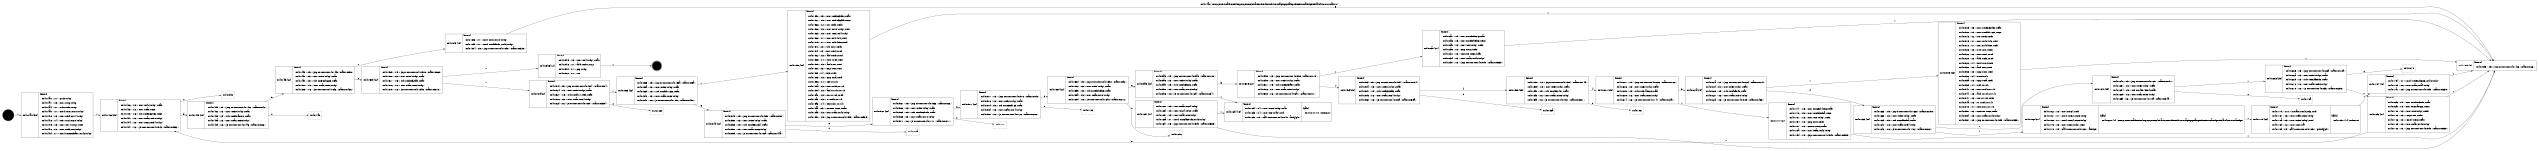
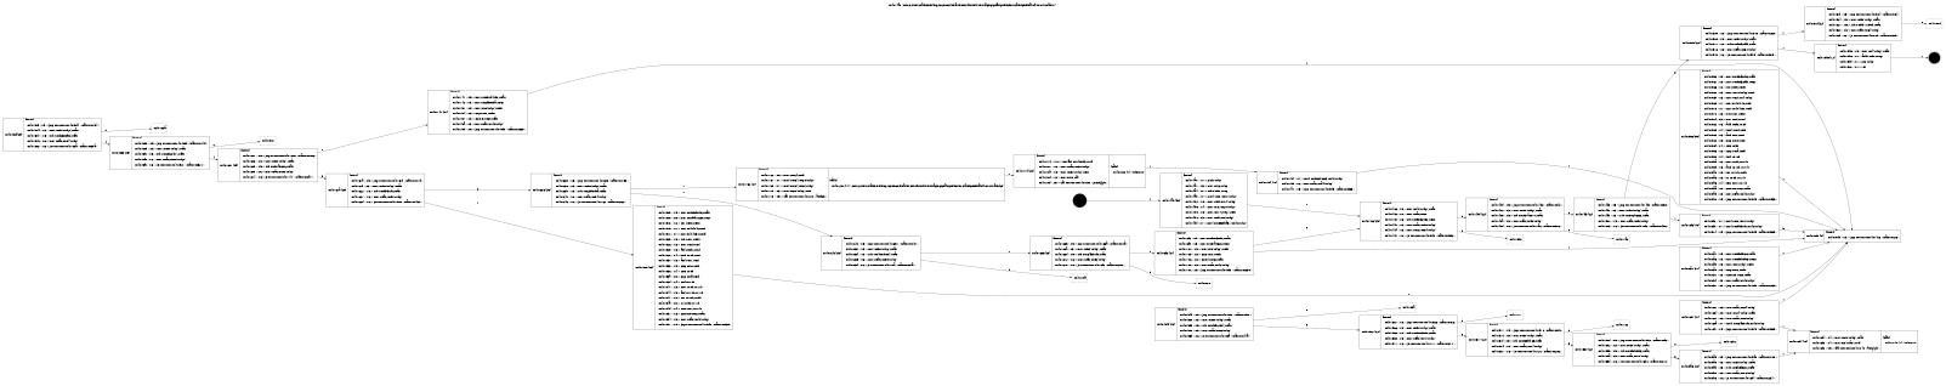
  digraph {
    label="0x4014a0 (/mnt/c/Users/mathe/Desktop/tcc/POCII/binaries/extr_linuxdriversstagingspeakupselection.c_atedge_Final-ollvm.out::main(0))"
    labelloc=t
    rankdir=LR
    node [shape=record]
    Entry [fillcolor=black height=0.3 shape=circle style=filled width=0.3]
    n2 [label="{\n     0x4014a0 [38]\l\n     | [instrs]\l\n     &nbsp;&nbsp;0x4014a0 \<+1\>: push %rbp\l\n     &nbsp;&nbsp;0x4014a1 \<+3\>: mov %rsp,%rbp\l\n     &nbsp;&nbsp;0x4014a4 \<+7\>: sub $0xb0,%rsp\l\n     &nbsp;&nbsp;0x4014ab \<+7\>: movl $0x0,-0x10(%rbp)\l\n     &nbsp;&nbsp;0x4014b2 \<+3\>: mov %edi,-0x14(%rbp)\l\n     &nbsp;&nbsp;0x4014b5 \<+4\>: mov %rsi,-0x20(%rbp)\l\n     &nbsp;&nbsp;0x4014b9 \<+3\>: mov -0x14(%rbp),%edi\l\n     &nbsp;&nbsp;0x4014bc \<+3\>: mov %edi,-0xc(%rbp)\l\n     &nbsp;&nbsp;0x4014bf \<+7\>: movl $0xee85ba51,-0x4c(%rbp)\l\n  }"]
    n3 [label="{\n     0x4014c6 [23]\l\n     | [instrs]\l\n     &nbsp;&nbsp;0x4014c6 \<+3\>: mov -0x4c(%rbp),%eax\l\n     &nbsp;&nbsp;0x4014c9 \<+2\>: mov %eax,%ecx\l\n     &nbsp;&nbsp;0x4014cb \<+6\>: sub $0x93cf2dec,%ecx\l\n     &nbsp;&nbsp;0x4014d1 \<+3\>: mov %eax,-0x50(%rbp)\l\n     &nbsp;&nbsp;0x4014d4 \<+3\>: mov %ecx,-0x54(%rbp)\l\n     &nbsp;&nbsp;0x4014d7 \<+6\>: je 00000000004019d2 \<main+0x532\>\l\n  }"]
    n4 [label="{\n     0x4019d2\l\n  }" style=dashed]
    n5 [label="{\n     0x4014dd [22]\l\n     | [instrs]\l\n     &nbsp;&nbsp;0x4014dd \<+5\>: jmp 00000000004014e2 \<main+0x42\>\l\n     &nbsp;&nbsp;0x4014e2 \<+3\>: mov -0x50(%rbp),%eax\l\n     &nbsp;&nbsp;0x4014e5 \<+5\>: sub $0x957a8870,%eax\l\n     &nbsp;&nbsp;0x4014ea \<+3\>: mov %eax,-0x58(%rbp)\l\n     &nbsp;&nbsp;0x4014ed \<+6\>: je 00000000004017a6 \<main+0x306\>\l\n  }"]
    n6 [label="{\n     0x4017a6\l\n  }" style=dashed]
    n7 [label="{\n     0x4014f3 [22]\l\n     | [instrs]\l\n     &nbsp;&nbsp;0x4014f3 \<+5\>: jmp 00000000004014f8 \<main+0x58\>\l\n     &nbsp;&nbsp;0x4014f8 \<+3\>: mov -0x50(%rbp),%eax\l\n     &nbsp;&nbsp;0x4014fb \<+5\>: sub $0x982b6cc3,%eax\l\n     &nbsp;&nbsp;0x401500 \<+3\>: mov %eax,-0x5c(%rbp)\l\n     &nbsp;&nbsp;0x401503 \<+6\>: je 00000000004018f6 \<main+0x456\>\l\n  }"]
    n8 [label="{\n     0x4018f6 [19]\l\n     | [instrs]\l\n     &nbsp;&nbsp;0x4018f6 \<+7\>: movl $0x0,-0x10(%rbp)\l\n     &nbsp;&nbsp;0x4018fd \<+7\>: movl $0xdbf57f0,-0x4c(%rbp)\l\n     &nbsp;&nbsp;0x401904 \<+5\>: jmp 00000000004019d9 \<main+0x539\>\l\n  }"]
    n9 [label="{\n     0x401509 [22]\l\n     | [instrs]\l\n     &nbsp;&nbsp;0x401509 \<+5\>: jmp 000000000040150e \<main+0x6e\>\l\n     &nbsp;&nbsp;0x40150e \<+3\>: mov -0x50(%rbp),%eax\l\n     &nbsp;&nbsp;0x401511 \<+5\>: sub $0xb8f32fdb,%eax\l\n     &nbsp;&nbsp;0x401516 \<+3\>: mov %eax,-0x60(%rbp)\l\n     &nbsp;&nbsp;0x401519 \<+6\>: je 00000000004019b5 \<main+0x515\>\l\n  }"]
    Exit [fillcolor=black height=0.3 peripheries=2 shape=circle style=filled width=0.3]
    n11 [label="{\n     0x4019d9 [5]\l\n     | [instrs]\l\n     &nbsp;&nbsp;0x4019d9 \<+5\>: jmp 00000000004014c6 \<main+0x26\>\l\n  }"]
    n12 [label="{\n     0x4019b5 [12]\l\n     | [instrs]\l\n     &nbsp;&nbsp;0x4019b5 \<+3\>: mov -0x4(%rbp),%eax\l\n     &nbsp;&nbsp;0x4019b8 \<+7\>: add $0xb0,%rsp\l\n     &nbsp;&nbsp;0x4019bf \<+1\>: pop %rbp\l\n     &nbsp;&nbsp;0x4019c0 \<+1\>: ret\l\n  }"]
    n13 [label="{\n     0x40151f [22]\l\n     | [instrs]\l\n     &nbsp;&nbsp;0x40151f \<+5\>: jmp 0000000000401524 \<main+0x84\>\l\n     &nbsp;&nbsp;0x401524 \<+3\>: mov -0x50(%rbp),%eax\l\n     &nbsp;&nbsp;0x401527 \<+5\>: sub $0xbb11199d,%eax\l\n     &nbsp;&nbsp;0x40152c \<+3\>: mov %eax,-0x64(%rbp)\l\n     &nbsp;&nbsp;0x40152f \<+6\>: je 000000000040188d \<main+0x3ed\>\l\n  }"]
    n14 [label="{\n     0x401794 [18]\l\n     | [instrs]\l\n     &nbsp;&nbsp;0x401794 \<+7\>: movl $0x982b6cc3,-0x4c(%rbp)\l\n     &nbsp;&nbsp;0x40179b \<+6\>: mov %eax,-0xa4(%rbp)\l\n     &nbsp;&nbsp;0x4017a1 \<+5\>: jmp 00000000004019d9 \<main+0x539\>\l\n  }"]
    n15 [label="{\n     0x40188d\l\n  }" style=dashed]
-   n16 [label="{\n     0x401535 [22]\l\n     | [instrs]\l\n     &nbsp;&nbsp;0x401535 \<+5\>: jmp 000000000040153a \<main+0x9a\>\l\n     &nbsp;&nbsp;0x40153a \<+3\>: mov -0x50(%rbp),%eax\l\n     &nbsp;&nbsp;0x40153d \<+5\>: sub $0xdbf116c5,%eax\l\n     &nbsp;&nbsp;0x401542 \<+3\>: mov %eax,-0x68(%rbp)\l\n     &nbsp;&nbsp;0x401545 \<+6\>: je 000000000040195c \<main+0x4bc\>\l\n  }"]
    n17 [label="{\n     0x40177d [23]\l\n     | [instrs]\l\n     &nbsp;&nbsp;0x40177d \<+10\>: movabs $0x4020f2,%rdi\l\n     &nbsp;&nbsp;0x401787 \<+3\>: mov %eax,-0x30(%rbp)\l\n     &nbsp;&nbsp;0x40178a \<+3\>: mov -0x30(%rbp),%esi\l\n     &nbsp;&nbsp;0x40178d \<+2\>: mov $0x0,%al\l\n     &nbsp;&nbsp;0x40178f \<+5\>: call 0000000000401030 \<printf@plt\>\l\n     | [calls]\l\n     &nbsp;&nbsp;0x401030 \{1\} (unknown)\l\n  }"]
    n18 [label="{\n     0x40195c [89]\l\n     | [instrs]\l\n     &nbsp;&nbsp;0x40195c \<+5\>: mov $0x93cf2dec,%eax\l\n     &nbsp;&nbsp;0x401961 \<+5\>: mov $0xb8f32fdb,%ecx\l\n     &nbsp;&nbsp;0x401966 \<+2\>: xor %edx,%edx\l\n     &nbsp;&nbsp;0x401968 \<+3\>: mov -0x10(%rbp),%esi\l\n     &nbsp;&nbsp;0x40196b \<+3\>: mov %esi,-0x4(%rbp)\l\n     &nbsp;&nbsp;0x40196e \<+7\>: mov 0x40404c,%esi\l\n     &nbsp;&nbsp;0x401975 \<+7\>: mov 0x404050,%edi\l\n     &nbsp;&nbsp;0x40197c \<+3\>: sub $0x1,%edx\l\n     &nbsp;&nbsp;0x40197f \<+3\>: mov %esi,%r8d\l\n     &nbsp;&nbsp;0x401982 \<+3\>: add %edx,%r8d\l\n     &nbsp;&nbsp;0x401985 \<+4\>: imul %r8d,%esi\l\n     &nbsp;&nbsp;0x401989 \<+3\>: and $0x1,%esi\l\n     &nbsp;&nbsp;0x40198c \<+3\>: cmp $0x0,%esi\l\n     &nbsp;&nbsp;0x40198f \<+4\>: sete %r9b\l\n     &nbsp;&nbsp;0x401993 \<+3\>: cmp $0xa,%edi\l\n     &nbsp;&nbsp;0x401996 \<+4\>: setl %r10b\l\n     &nbsp;&nbsp;0x40199a \<+3\>: mov %r9b,%r11b\l\n     &nbsp;&nbsp;0x40199d \<+3\>: and %r10b,%r11b\l\n     &nbsp;&nbsp;0x4019a0 \<+3\>: xor %r10b,%r9b\l\n     &nbsp;&nbsp;0x4019a3 \<+3\>: or %r9b,%r11b\l\n     &nbsp;&nbsp;0x4019a6 \<+4\>: test $0x1,%r11b\l\n     &nbsp;&nbsp;0x4019aa \<+3\>: cmovne %ecx,%eax\l\n     &nbsp;&nbsp;0x4019ad \<+3\>: mov %eax,-0x4c(%rbp)\l\n     &nbsp;&nbsp;0x4019b0 \<+5\>: jmp 00000000004019d9 \<main+0x539\>\l\n  }"]
    n19 [label="{\n     0x40154b [22]\l\n     | [instrs]\l\n     &nbsp;&nbsp;0x40154b \<+5\>: jmp 0000000000401550 \<main+0xb0\>\l\n     &nbsp;&nbsp;0x401550 \<+3\>: mov -0x50(%rbp),%eax\l\n     &nbsp;&nbsp;0x401553 \<+5\>: sub $0xde902cb4,%eax\l\n     &nbsp;&nbsp;0x401558 \<+3\>: mov %eax,-0x6c(%rbp)\l\n     &nbsp;&nbsp;0x40155b \<+6\>: je 00000000004018ea \<main+0x44a\>\l\n  }"]
    n20 [label="{\n     0x40167e\l\n  }" style=dashed]
    n21 [label="{\n     0x4018ea\l\n  }" style=dashed]
    n22 [label="{\n     0x401561 [22]\l\n     | [instrs]\l\n     &nbsp;&nbsp;0x401561 \<+5\>: jmp 0000000000401566 \<main+0xc6\>\l\n     &nbsp;&nbsp;0x401566 \<+3\>: mov -0x50(%rbp),%eax\l\n     &nbsp;&nbsp;0x401569 \<+5\>: sub $0xdeecbed0,%eax\l\n     &nbsp;&nbsp;0x40156e \<+3\>: mov %eax,-0x70(%rbp)\l\n     &nbsp;&nbsp;0x401571 \<+6\>: je 0000000000401711 \<main+0x271\>\l\n  }"]
    n23 [label="{\n     0x4016f6 [27]\l\n     | [instrs]\l\n     &nbsp;&nbsp;0x4016f6 \<+5\>: mov $0xdeecbed0,%eax\l\n     &nbsp;&nbsp;0x4016fb \<+5\>: mov $0x31a8626,%ecx\l\n     &nbsp;&nbsp;0x401700 \<+3\>: mov -0x8(%rbp),%edx\l\n     &nbsp;&nbsp;0x401703 \<+3\>: cmp $0x1,%edx\l\n     &nbsp;&nbsp;0x401706 \<+3\>: cmovl %ecx,%eax\l\n     &nbsp;&nbsp;0x401709 \<+3\>: mov %eax,-0x4c(%rbp)\l\n     &nbsp;&nbsp;0x40170c \<+5\>: jmp 00000000004019d9 \<main+0x539\>\l\n  }"]
    n24 [label="{\n     0x401711\l\n  }" style=dashed]
    n25 [label="{\n     0x401577 [22]\l\n     | [instrs]\l\n     &nbsp;&nbsp;0x401577 \<+5\>: jmp 000000000040157c \<main+0xdc\>\l\n     &nbsp;&nbsp;0x40157c \<+3\>: mov -0x50(%rbp),%eax\l\n     &nbsp;&nbsp;0x40157f \<+5\>: sub $0xe3edf165,%eax\l\n     &nbsp;&nbsp;0x401584 \<+3\>: mov %eax,-0x74(%rbp)\l\n     &nbsp;&nbsp;0x401587 \<+6\>: je 000000000040172c \<main+0x28c\>\l\n  }"]
    n26 [label="{\n     0x401665 [25]\l\n     | [instrs]\l\n     &nbsp;&nbsp;0x401665 \<+5\>: jmp 000000000040166a \<main+0x1ca\>\l\n     &nbsp;&nbsp;0x40166a \<+3\>: mov -0x50(%rbp),%eax\l\n     &nbsp;&nbsp;0x40166d \<+5\>: sub $0x64f591f8,%eax\l\n     &nbsp;&nbsp;0x401672 \<+6\>: mov %eax,-0x9c(%rbp)\l\n     &nbsp;&nbsp;0x401678 \<+6\>: je 00000000004016f6 \<main+0x256\>\l\n  }"]
    n27 [label="{\n     0x40172c\l\n  }" style=dashed]
    n28 [label="{\n     0x40158d [22]\l\n     | [instrs]\l\n     &nbsp;&nbsp;0x40158d \<+5\>: jmp 0000000000401592 \<main+0xf2\>\l\n     &nbsp;&nbsp;0x401592 \<+3\>: mov -0x50(%rbp),%eax\l\n     &nbsp;&nbsp;0x401595 \<+5\>: sub $0xebeb9dc3,%eax\l\n     &nbsp;&nbsp;0x40159a \<+3\>: mov %eax,-0x78(%rbp)\l\n     &nbsp;&nbsp;0x40159d \<+6\>: je 00000000004016bc \<main+0x21c\>\l\n  }"]
    n29 [label="{\n     0x4017ea\l\n  }" style=dashed]
    n30 [label="{\n     0x4016bc\l\n  }" style=dashed]
    n31 [label="{\n     0x4015a3 [22]\l\n     | [instrs]\l\n     &nbsp;&nbsp;0x4015a3 \<+5\>: jmp 00000000004015a8 \<main+0x108\>\l\n     &nbsp;&nbsp;0x4015a8 \<+3\>: mov -0x50(%rbp),%eax\l\n     &nbsp;&nbsp;0x4015ab \<+5\>: sub $0xebefec0c,%eax\l\n     &nbsp;&nbsp;0x4015b0 \<+3\>: mov %eax,-0x7c(%rbp)\l\n     &nbsp;&nbsp;0x4015b3 \<+6\>: je 00000000004016d4 \<main+0x234\>\l\n  }"]
    n32 [label="{\n     0x40164c [25]\l\n     | [instrs]\l\n     &nbsp;&nbsp;0x40164c \<+5\>: jmp 0000000000401651 \<main+0x1b1\>\l\n     &nbsp;&nbsp;0x401651 \<+3\>: mov -0x50(%rbp),%eax\l\n     &nbsp;&nbsp;0x401654 \<+5\>: sub $0x4e8798e4,%eax\l\n     &nbsp;&nbsp;0x401659 \<+6\>: mov %eax,-0x98(%rbp)\l\n     &nbsp;&nbsp;0x40165f \<+6\>: je 00000000004017ea \<main+0x34a\>\l\n  }"]
    n33 [label="{\n     0x4016d4 [13]\l\n     | [instrs]\l\n     &nbsp;&nbsp;0x4016d4 \<+4\>: mov -0x20(%rbp),%rax\l\n     &nbsp;&nbsp;0x4016d8 \<+4\>: mov 0x8(%rax),%rdi\l\n     &nbsp;&nbsp;0x4016dc \<+5\>: call 0000000000401040 \<atoi@plt\>\l\n     | [calls]\l\n     &nbsp;&nbsp;0x401040 \{1\} (unknown)\l\n  }"]
-   n34 [label="{\n     0x4015b9 [22]\l\n     | [instrs]\l\n     &nbsp;&nbsp;0x4015b9 \<+5\>: jmp 00000000004015be \<main+0x11e\>\l\n     &nbsp;&nbsp;0x4015be \<+3\>: mov -0x50(%rbp),%eax\l\n     &nbsp;&nbsp;0x4015c1 \<+5\>: sub $0xee85ba51,%eax\l\n     &nbsp;&nbsp;0x4015c6 \<+3\>: mov %eax,-0x80(%rbp)\l\n     &nbsp;&nbsp;0x4015c9 \<+6\>: je 00000000004016a1 \<main+0x201\>\l\n  }"]
    n35 [label="{\n     0x401762 [27]\l\n     | [instrs]\l\n     &nbsp;&nbsp;0x401762 \<+5\>: mov $0x64,%edi\l\n     &nbsp;&nbsp;0x401767 \<+7\>: movl $0x64,-0x28(%rbp)\l\n     &nbsp;&nbsp;0x40176e \<+7\>: movl $0x64,-0x2c(%rbp)\l\n     &nbsp;&nbsp;0x401775 \<+3\>: mov -0x2c(%rbp),%esi\l\n     &nbsp;&nbsp;0x401778 \<+5\>: call 0000000000401220 \<atedge\>\l\n     | [calls]\l\n     &nbsp;&nbsp;0x401220 \{1\} (/mnt/c/Users/mathe/Desktop/tcc/POCII/binaries/extr_linuxdriversstagingspeakupselection.c_atedge_Final-ollvm.out::atedge)\l\n  }"]
    n36 [label="{\n     0x4016a1 [27]\l\n     | [instrs]\l\n     &nbsp;&nbsp;0x4016a1 \<+5\>: mov $0xebefec0c,%eax\l\n     &nbsp;&nbsp;0x4016a6 \<+5\>: mov $0xebeb9dc3,%ecx\l\n     &nbsp;&nbsp;0x4016ab \<+3\>: mov -0xc(%rbp),%edx\l\n     &nbsp;&nbsp;0x4016ae \<+3\>: cmp $0x2,%edx\l\n     &nbsp;&nbsp;0x4016b1 \<+3\>: cmovne %ecx,%eax\l\n     &nbsp;&nbsp;0x4016b4 \<+3\>: mov %eax,-0x4c(%rbp)\l\n     &nbsp;&nbsp;0x4016b7 \<+5\>: jmp 00000000004019d9 \<main+0x539\>\l\n  }"]
    n37 [label="{\n     0x4015cf [25]\l\n     | [instrs]\l\n     &nbsp;&nbsp;0x4015cf \<+5\>: jmp 00000000004015d4 \<main+0x134\>\l\n     &nbsp;&nbsp;0x4015d4 \<+3\>: mov -0x50(%rbp),%eax\l\n     &nbsp;&nbsp;0x4015d7 \<+5\>: sub $0xf2333f9c,%eax\l\n     &nbsp;&nbsp;0x4015dc \<+6\>: mov %eax,-0x84(%rbp)\l\n     &nbsp;&nbsp;0x4015e2 \<+6\>: je 000000000040183a \<main+0x39a\>\l\n  }"]
    n38 [label="{\n     0x401633 [25]\l\n     | [instrs]\l\n     &nbsp;&nbsp;0x401633 \<+5\>: jmp 0000000000401638 \<main+0x198\>\l\n     &nbsp;&nbsp;0x401638 \<+3\>: mov -0x50(%rbp),%eax\l\n     &nbsp;&nbsp;0x40163b \<+5\>: sub $0x2fde0f0a,%eax\l\n     &nbsp;&nbsp;0x401640 \<+6\>: mov %eax,-0x94(%rbp)\l\n     &nbsp;&nbsp;0x401646 \<+6\>: je 0000000000401762 \<main+0x2c2\>\l\n  }"]
    n39 [label="{\n     0x4016e1 [21]\l\n     | [instrs]\l\n     &nbsp;&nbsp;0x4016e1 \<+3\>: mov %eax,-0x24(%rbp)\l\n     &nbsp;&nbsp;0x4016e4 \<+3\>: mov -0x24(%rbp),%eax\l\n     &nbsp;&nbsp;0x4016e7 \<+3\>: mov %eax,-0x8(%rbp)\l\n     &nbsp;&nbsp;0x4016ea \<+7\>: movl $0x64f591f8,-0x4c(%rbp)\l\n     &nbsp;&nbsp;0x4016f1 \<+5\>: jmp 00000000004019d9 \<main+0x539\>\l\n  }"]
    n40 [label="{\n     0x40183a\l\n  }" style=dashed]
    n41 [label="{\n     0x4015e8 [25]\l\n     | [instrs]\l\n     &nbsp;&nbsp;0x4015e8 \<+5\>: jmp 00000000004015ed \<main+0x14d\>\l\n     &nbsp;&nbsp;0x4015ed \<+3\>: mov -0x50(%rbp),%eax\l\n     &nbsp;&nbsp;0x4015f0 \<+5\>: sub $0x2532487,%eax\l\n     &nbsp;&nbsp;0x4015f5 \<+6\>: mov %eax,-0x88(%rbp)\l\n     &nbsp;&nbsp;0x4015fb \<+6\>: je 00000000004019c1 \<main+0x521\>\l\n  }"]
    n42 [label="{\n     0x401909 [83]\l\n     | [instrs]\l\n     &nbsp;&nbsp;0x401909 \<+5\>: mov $0x93cf2dec,%eax\l\n     &nbsp;&nbsp;0x40190e \<+5\>: mov $0xdbf116c5,%ecx\l\n     &nbsp;&nbsp;0x401913 \<+2\>: xor %edx,%edx\l\n     &nbsp;&nbsp;0x401915 \<+7\>: mov 0x40404c,%esi\l\n     &nbsp;&nbsp;0x40191c \<+7\>: mov 0x404050,%edi\l\n     &nbsp;&nbsp;0x401923 \<+3\>: sub $0x1,%edx\l\n     &nbsp;&nbsp;0x401926 \<+3\>: mov %esi,%r8d\l\n     &nbsp;&nbsp;0x401929 \<+3\>: add %edx,%r8d\l\n     &nbsp;&nbsp;0x40192c \<+4\>: imul %r8d,%esi\l\n     &nbsp;&nbsp;0x401930 \<+3\>: and $0x1,%esi\l\n     &nbsp;&nbsp;0x401933 \<+3\>: cmp $0x0,%esi\l\n     &nbsp;&nbsp;0x401936 \<+4\>: sete %r9b\l\n     &nbsp;&nbsp;0x40193a \<+3\>: cmp $0xa,%edi\l\n     &nbsp;&nbsp;0x40193d \<+4\>: setl %r10b\l\n     &nbsp;&nbsp;0x401941 \<+3\>: mov %r9b,%r11b\l\n     &nbsp;&nbsp;0x401944 \<+3\>: and %r10b,%r11b\l\n     &nbsp;&nbsp;0x401947 \<+3\>: xor %r10b,%r9b\l\n     &nbsp;&nbsp;0x40194a \<+3\>: or %r9b,%r11b\l\n     &nbsp;&nbsp;0x40194d \<+4\>: test $0x1,%r11b\l\n     &nbsp;&nbsp;0x401951 \<+3\>: cmovne %ecx,%eax\l\n     &nbsp;&nbsp;0x401954 \<+3\>: mov %eax,-0x4c(%rbp)\l\n     &nbsp;&nbsp;0x401957 \<+5\>: jmp 00000000004019d9 \<main+0x539\>\l\n  }"]
    n43 [label="{\n     0x4019c1\l\n  }" style=dashed]
    n44 [label="{\n     0x401601 [25]\l\n     | [instrs]\l\n     &nbsp;&nbsp;0x401601 \<+5\>: jmp 0000000000401606 \<main+0x166\>\l\n     &nbsp;&nbsp;0x401606 \<+3\>: mov -0x50(%rbp),%eax\l\n     &nbsp;&nbsp;0x401609 \<+5\>: sub $0x31a8626,%eax\l\n     &nbsp;&nbsp;0x40160e \<+6\>: mov %eax,-0x8c(%rbp)\l\n     &nbsp;&nbsp;0x401614 \<+6\>: je 0000000000401747 \<main+0x2a7\>\l\n  }"]
    n45 [label="{\n     0x40161a [25]\l\n     | [instrs]\l\n     &nbsp;&nbsp;0x40161a \<+5\>: jmp 000000000040161f \<main+0x17f\>\l\n     &nbsp;&nbsp;0x40161f \<+3\>: mov -0x50(%rbp),%eax\l\n     &nbsp;&nbsp;0x401622 \<+5\>: sub $0xdbf57f0,%eax\l\n     &nbsp;&nbsp;0x401627 \<+6\>: mov %eax,-0x90(%rbp)\l\n     &nbsp;&nbsp;0x40162d \<+6\>: je 0000000000401909 \<main+0x469\>\l\n  }"]
    n46 [label="{\n     0x401747 [27]\l\n     | [instrs]\l\n     &nbsp;&nbsp;0x401747 \<+5\>: mov $0x690b4056,%eax\l\n     &nbsp;&nbsp;0x40174c \<+5\>: mov $0x2fde0f0a,%ecx\l\n     &nbsp;&nbsp;0x401751 \<+3\>: mov -0x8(%rbp),%edx\l\n     &nbsp;&nbsp;0x401754 \<+3\>: cmp $0x0,%edx\l\n     &nbsp;&nbsp;0x401757 \<+3\>: cmove %ecx,%eax\l\n     &nbsp;&nbsp;0x40175a \<+3\>: mov %eax,-0x4c(%rbp)\l\n     &nbsp;&nbsp;0x40175d \<+5\>: jmp 00000000004019d9 \<main+0x539\>\l\n  }"]
    Entry -> n2 [label=" 1"]
    n2 -> n3 [label=" 1"]
    n3 -> n4 [label=" 0"]
    n3 -> n5 [label=" 9"]
    n5 -> n6 [label=" 0"]
    n5 -> n7 [label=" 9"]
    n7 -> n8 [label=" 1"]
    n7 -> n9 [label=" 8"]
    n8 -> n11 [label=" 5"]
    n9 -> n12 [label=" 1"]
    n9 -> n13 [label=" 7"]
    n12 -> Exit [label=" 1"]
    n13 -> n15 [label=" 0"]
-   n13 -> n16 [label=" 7"]
    n14 -> n11 [label=" 1"]
-   n16 -> n18 [label=" 1"]
-   n16 -> n19 [label=" 6"]
    n17 -> n14 [label=" 1"]
    n18 -> n11 [label=" 1"]
    n19 -> n21 [label=" 0"]
    n19 -> n22 [label=" 6"]
    n22 -> n24 [label=" 0"]
    n22 -> n25 [label=" 6"]
    n23 -> n3 [label=" 8"]
    n23 -> n11 [label=" 1"]
    n25 -> n27 [label=" 0"]
    n25 -> n28 [label=" 6"]
    n26 -> n20 [label=" 0"]
    n26 -> n23 [label=" 1"]
    n28 -> n30 [label=" 0"]
    n28 -> n31 [label=" 6"]
    n31 -> n33 [label=" 1"]
-   n31 -> n34 [label=" 5"]
    n32 -> n26 [label=" 1"]
    n32 -> n29 [label=" 0"]
-   n34 -> n36 [label=" 1"]
-   n34 -> n37 [label=" 4"]
    n35 -> n17 [label=" 1"]
    n36 -> n11 [label=" 1"]
    n37 -> n40 [label=" 0"]
    n37 -> n41 [label=" 4"]
    n38 -> n32 [label=" 1"]
    n38 -> n35 [label=" 1"]
    n39 -> n11 [label=" 1"]
    n39 -> n33 [label=" 1"]
    n41 -> n43 [label=" 0"]
    n41 -> n44 [label=" 4"]
    n42 -> n11 [label=" 1"]
    n44 -> n45 [label=" 3"]
    n44 -> n46 [label=" 1"]
    n45 -> n38 [label=" 2"]
    n45 -> n42 [label=" 1"]
    n46 -> n11 [label=" 1"]
  }
